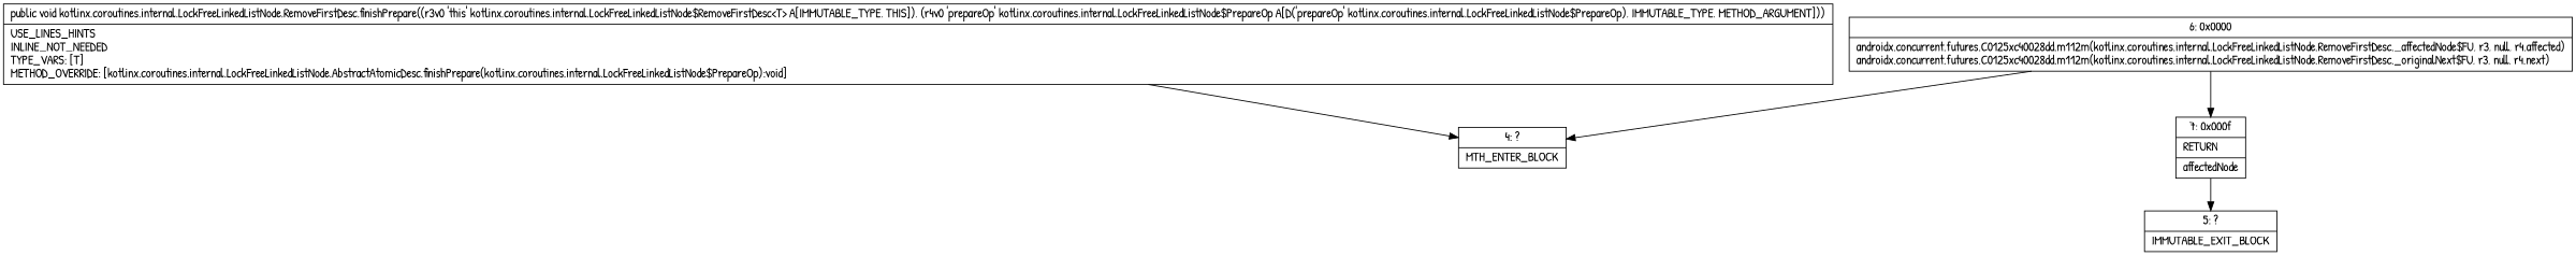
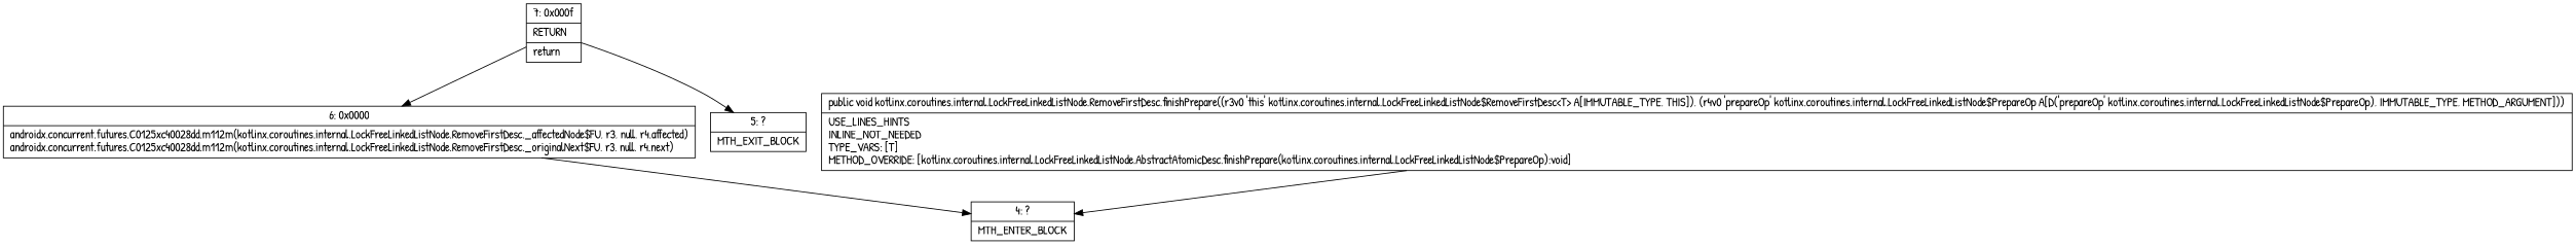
  digraph {
    fontname="Patrick Hand"
    node [fontname="Patrick Hand" shape=record]
    edge [fontname="Patrick Hand"]
    n1 [label="{4\:\ ?|MTH_ENTER_BLOCK\l}"]
    n2 [label="{6\:\ 0x0000|androidx.concurrent.futures.C0125xc40028dd.m112m(kotlinx.coroutines.internal.LockFreeLinkedListNode.RemoveFirstDesc._affectedNode$FU, r3, null, r4.affected)\landroidx.concurrent.futures.C0125xc40028dd.m112m(kotlinx.coroutines.internal.LockFreeLinkedListNode.RemoveFirstDesc._originalNext$FU, r3, null, r4.next)\l}"]
-   n3 [label="{7\:\ 0x000f|RETURN\l|affectedNode\l}"]
-   n4 [label="{5\:\ ?|IMMUTABLE_EXIT_BLOCK\l}"]
+   n3 [label="{7\:\ 0x000f|RETURN\l|return\l}"]
+   n4 [label="{5\:\ ?|MTH_EXIT_BLOCK\l}"]
    n5 [label="{public void kotlinx.coroutines.internal.LockFreeLinkedListNode.RemoveFirstDesc.finishPrepare((r3v0 'this' kotlinx.coroutines.internal.LockFreeLinkedListNode$RemoveFirstDesc\<T\> A[IMMUTABLE_TYPE, THIS]), (r4v0 'prepareOp' kotlinx.coroutines.internal.LockFreeLinkedListNode$PrepareOp A[D('prepareOp' kotlinx.coroutines.internal.LockFreeLinkedListNode$PrepareOp), IMMUTABLE_TYPE, METHOD_ARGUMENT]))  | USE_LINES_HINTS\lINLINE_NOT_NEEDED\lTYPE_VARS: [T]\lMETHOD_OVERRIDE: [kotlinx.coroutines.internal.LockFreeLinkedListNode.AbstractAtomicDesc.finishPrepare(kotlinx.coroutines.internal.LockFreeLinkedListNode$PrepareOp):void]\l}"]
    n2 -> n1
-   n2 -> n3
+   n3 -> n2
    n3 -> n4
    n5 -> n1
  }
